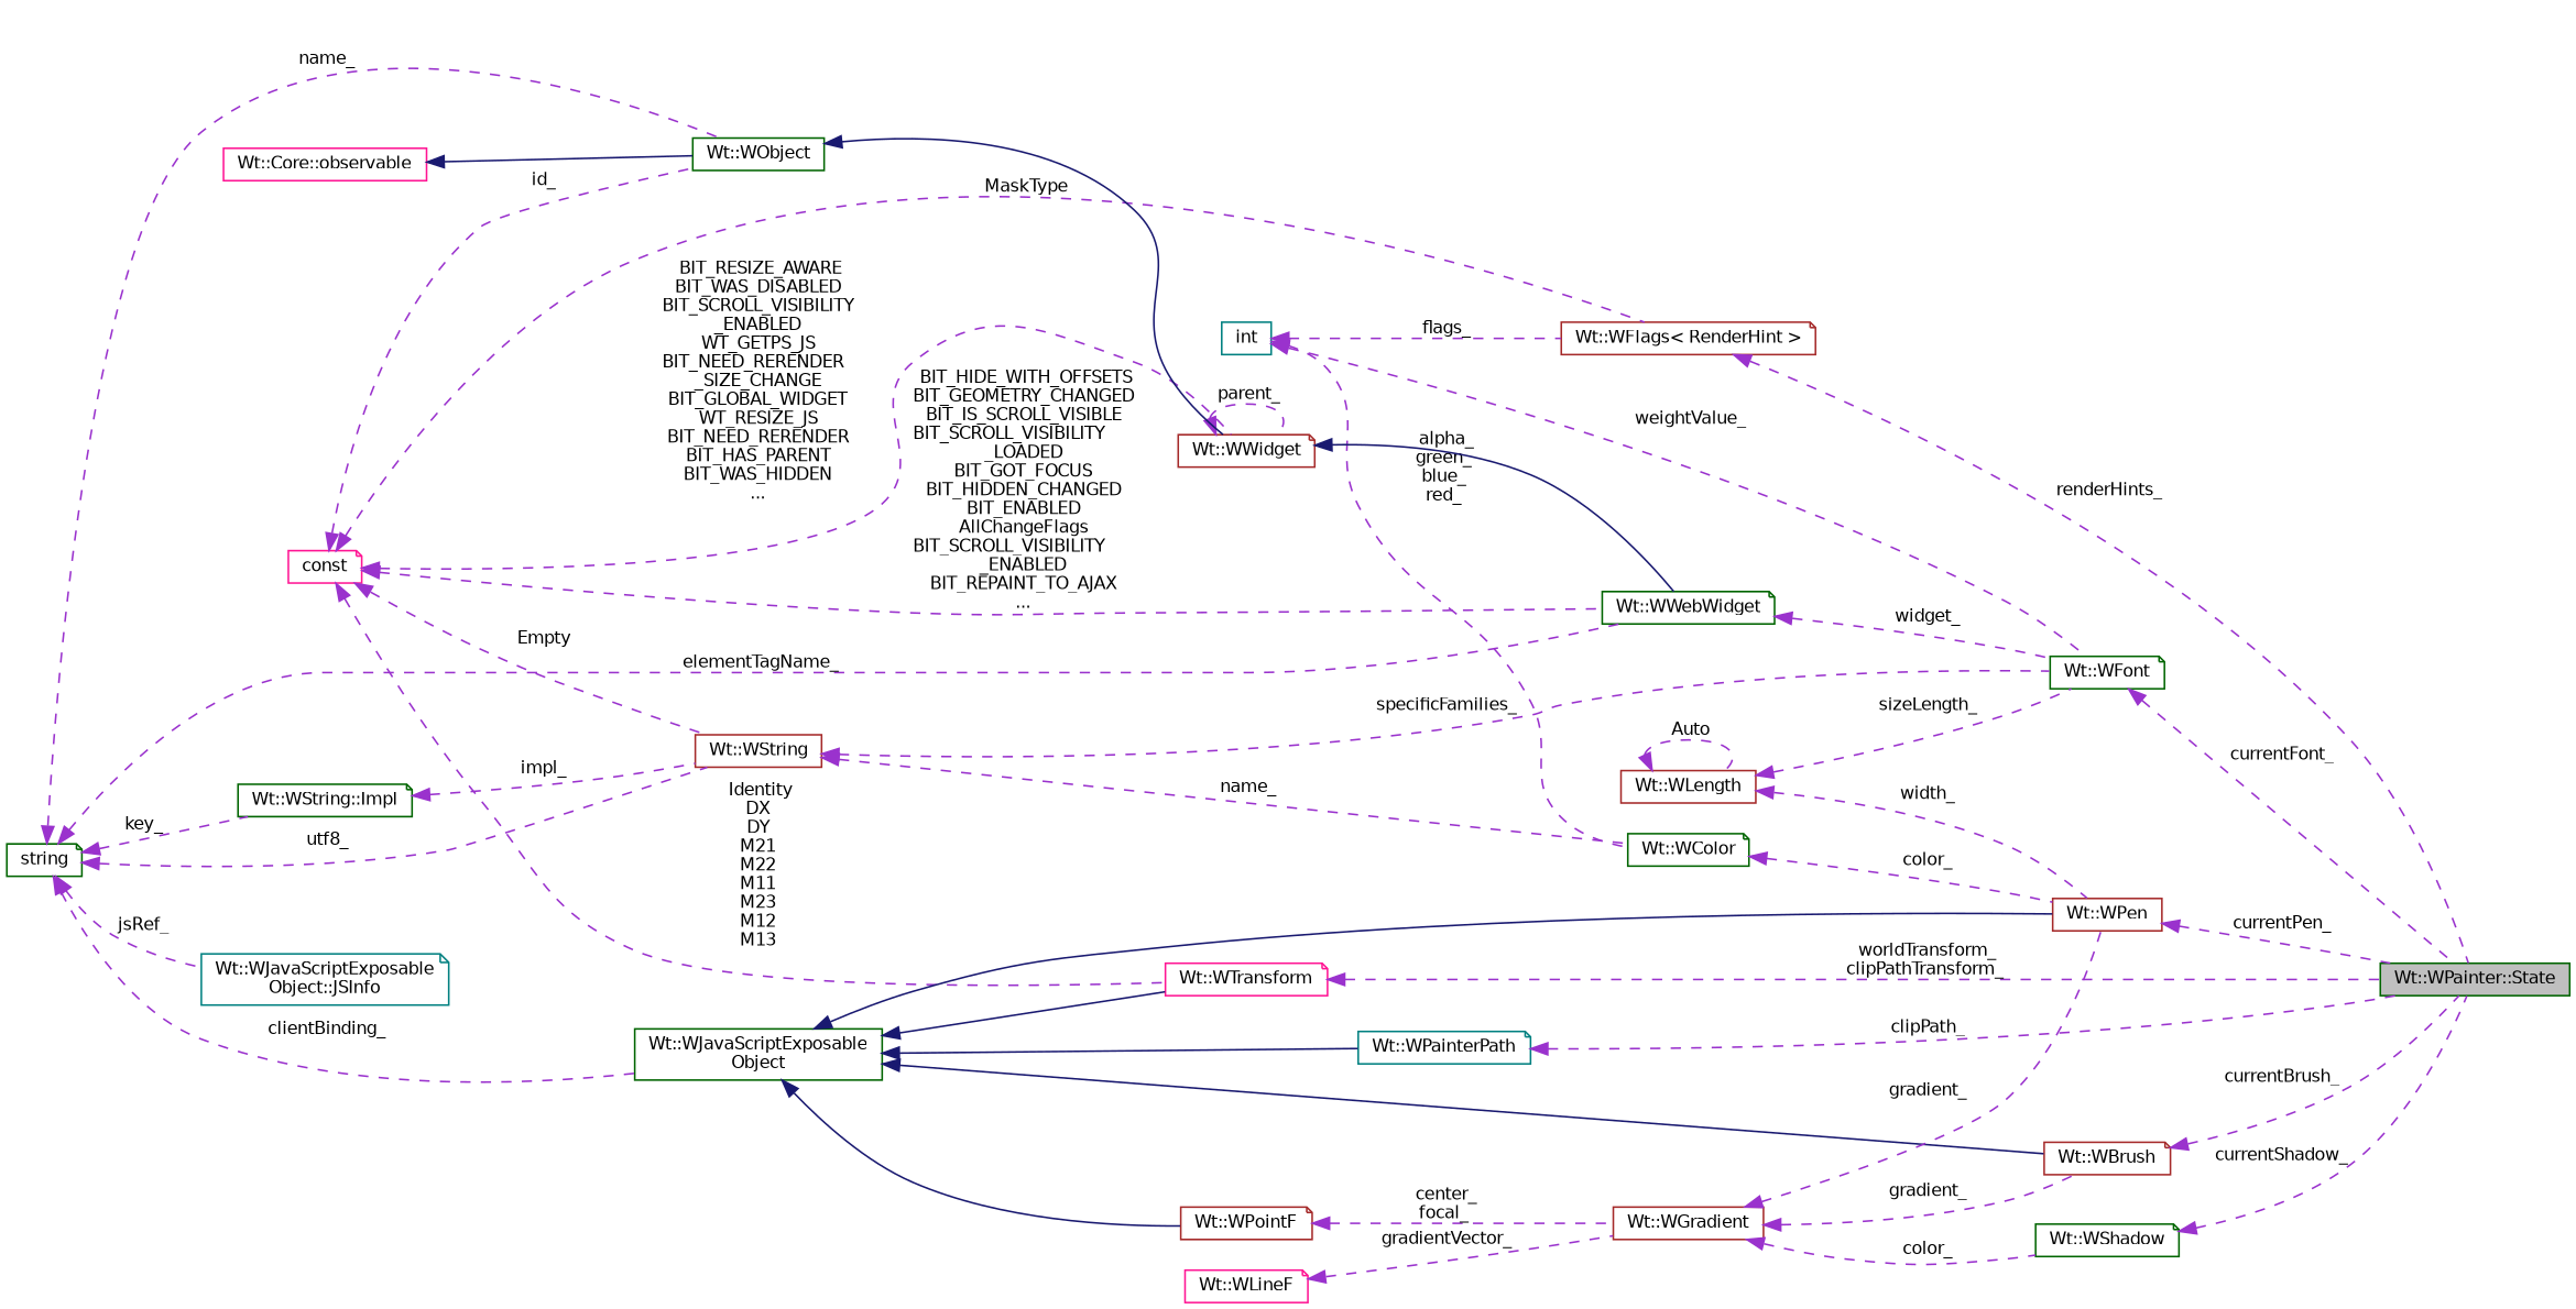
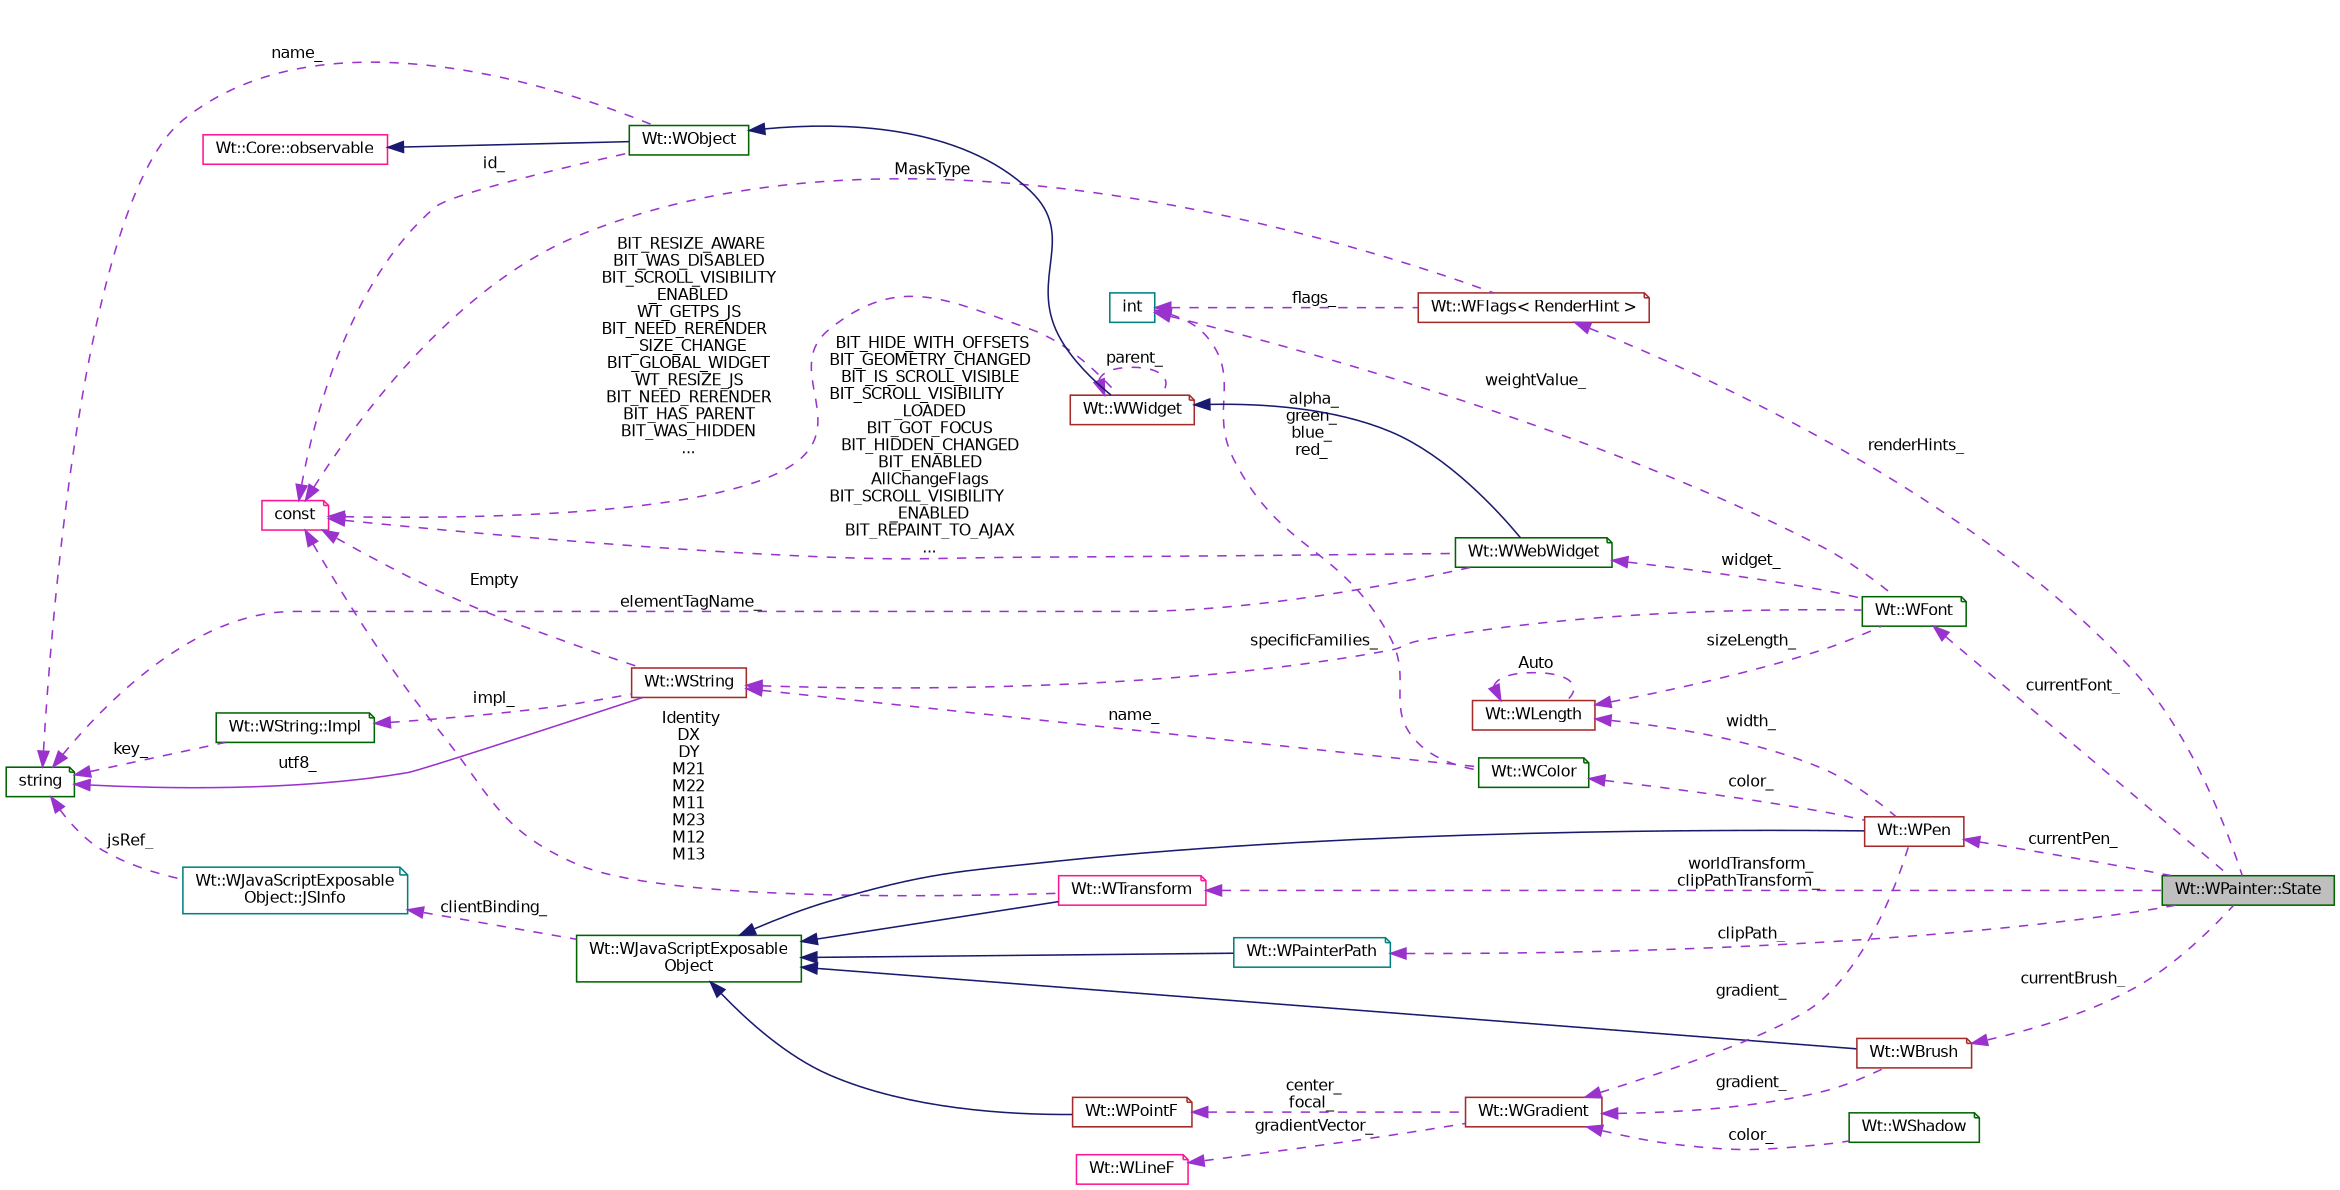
  digraph {
    rankdir=LR
    node [color=darkgreen fillcolor=white fontname=Helvetica fontsize=10 shape=note style=filled]
    edge [color=darkorchid3 dir=back fontname=Helvetica fontsize=10 labelfontname=Helvetica labelfontsize=10 style=dashed]
    n1 [fillcolor=grey75 fontcolor=black height=0.2 label="Wt::WPainter::State" shape=box width=0.4]
    n2 [color=brown height=0.2 label="Wt::WFlags\< RenderHint \>" width=0.4]
    n3 [color=teal height=0.2 label=int shape=box width=0.4]
    n4 [height=0.2 label="Wt::WColor" width=0.4]
    n5 [height=0.2 label="Wt::WFont" width=0.4]
    n6 [color=brown height=0.2 label="Wt::WPen" shape=box width=0.4]
    n7 [color=deeppink height=0.2 label=const width=0.4]
    n8 [color=brown height=0.2 label="Wt::WWidget" width=0.4]
    n9 [height=0.2 label="Wt::WObject" shape=box width=0.4]
    n10 [color=deeppink height=0.2 label="Wt::WTransform" width=0.4]
    n11 [color=brown height=0.2 label="Wt::WString" shape=box width=0.4]
    n12 [height=0.2 label="Wt::WWebWidget" width=0.4]
    n13 [color=teal height=0.2 label="Wt::WPainterPath" width=0.4]
    n14 [height=0.2 label="Wt::WJavaScriptExposable\lObject" shape=box width=0.4]
    n15 [color=brown height=0.2 label="Wt::WBrush" width=0.4]
    n16 [color=brown height=0.2 label="Wt::WPointF" width=0.4]
    n17 [color=brown height=0.2 label="Wt::WGradient" shape=box width=0.4]
    n18 [color=teal height=0.2 label="Wt::WJavaScriptExposable\lObject::JSInfo" width=0.4]
    n19 [height=0.2 label=string width=0.4]
    n20 [height=0.2 label="Wt::WString::Impl" width=0.4]
    n21 [color=deeppink height=0.2 label="Wt::Core::observable" shape=box width=0.4]
    n22 [height=0.2 label="Wt::WShadow" width=0.4]
    n23 [color=deeppink height=0.2 label="Wt::WLineF" width=0.4]
    n24 [color=brown height=0.2 label="Wt::WLength" shape=box width=0.4]
    n2 -> n1 [label=" renderHints_"]
    n3 -> n2 [label=" flags_"]
    n3 -> n4 [label=" alpha_\ngreen_\nblue_\nred_"]
    n3 -> n5 [label=" weightValue_"]
    n4 -> n6 [label=" color_"]
    n5 -> n1 [label=" currentFont_"]
    n6 -> n1 [label=" currentPen_"]
    n7 -> n2 [label=" MaskType"]
    n7 -> n8 [label=" BIT_RESIZE_AWARE\nBIT_WAS_DISABLED\nBIT_SCROLL_VISIBILITY\l_ENABLED\nWT_GETPS_JS\nBIT_NEED_RERENDER\l_SIZE_CHANGE\nBIT_GLOBAL_WIDGET\nWT_RESIZE_JS\nBIT_NEED_RERENDER\nBIT_HAS_PARENT\nBIT_WAS_HIDDEN\n..."]
    n7 -> n9 [label=" id_"]
    n7 -> n10 [label=" Identity\nDX\nDY\nM21\nM22\nM11\nM23\nM12\nM13"]
    n7 -> n11 [label=" Empty"]
    n7 -> n12 [label=" BIT_HIDE_WITH_OFFSETS\nBIT_GEOMETRY_CHANGED\nBIT_IS_SCROLL_VISIBLE\nBIT_SCROLL_VISIBILITY\l_LOADED\nBIT_GOT_FOCUS\nBIT_HIDDEN_CHANGED\nBIT_ENABLED\nAllChangeFlags\nBIT_SCROLL_VISIBILITY\l_ENABLED\nBIT_REPAINT_TO_AJAX\n..."]
    n8 -> n8 [label=" parent_"]
    n8 -> n12 [color=midnightblue style=solid]
    n9 -> n8 [color=midnightblue style=solid]
    n10 -> n1 [label=" worldTransform_\nclipPathTransform_"]
    n11 -> n4 [label=" name_"]
    n11 -> n5 [label=" specificFamilies_"]
    n12 -> n5 [label=" widget_"]
    n13 -> n1 [label=" clipPath_"]
    n14 -> n6 [color=midnightblue style=solid]
    n14 -> n10 [color=midnightblue style=solid]
    n14 -> n13 [color=midnightblue style=solid]
    n14 -> n15 [color=midnightblue style=solid]
    n14 -> n16 [color=midnightblue style=solid]
    n15 -> n1 [label=" currentBrush_"]
    n16 -> n17 [label=" center_\nfocal_"]
    n17 -> n6 [label=" gradient_"]
    n17 -> n15 [label=" gradient_"]
    n17 -> n22 [label=" color_"]
-   n19 -> n14 [label=" clientBinding_"]
+   n18 -> n14 [label=" clientBinding_"]
    n19 -> n9 [label=" name_"]
-   n19 -> n11 [label=" utf8_"]
+   n19 -> n11 [label=" utf8_" style=solid]
    n19 -> n12 [label=" elementTagName_"]
    n19 -> n18 [label=" jsRef_"]
    n19 -> n20 [label=" key_"]
    n20 -> n11 [label=" impl_"]
    n21 -> n9 [color=midnightblue style=solid]
-   n22 -> n1 [label=" currentShadow_"]
    n23 -> n17 [label=" gradientVector_"]
    n24 -> n5 [label=" sizeLength_"]
    n24 -> n6 [label=" width_"]
    n24 -> n24 [label=" Auto"]
  }
